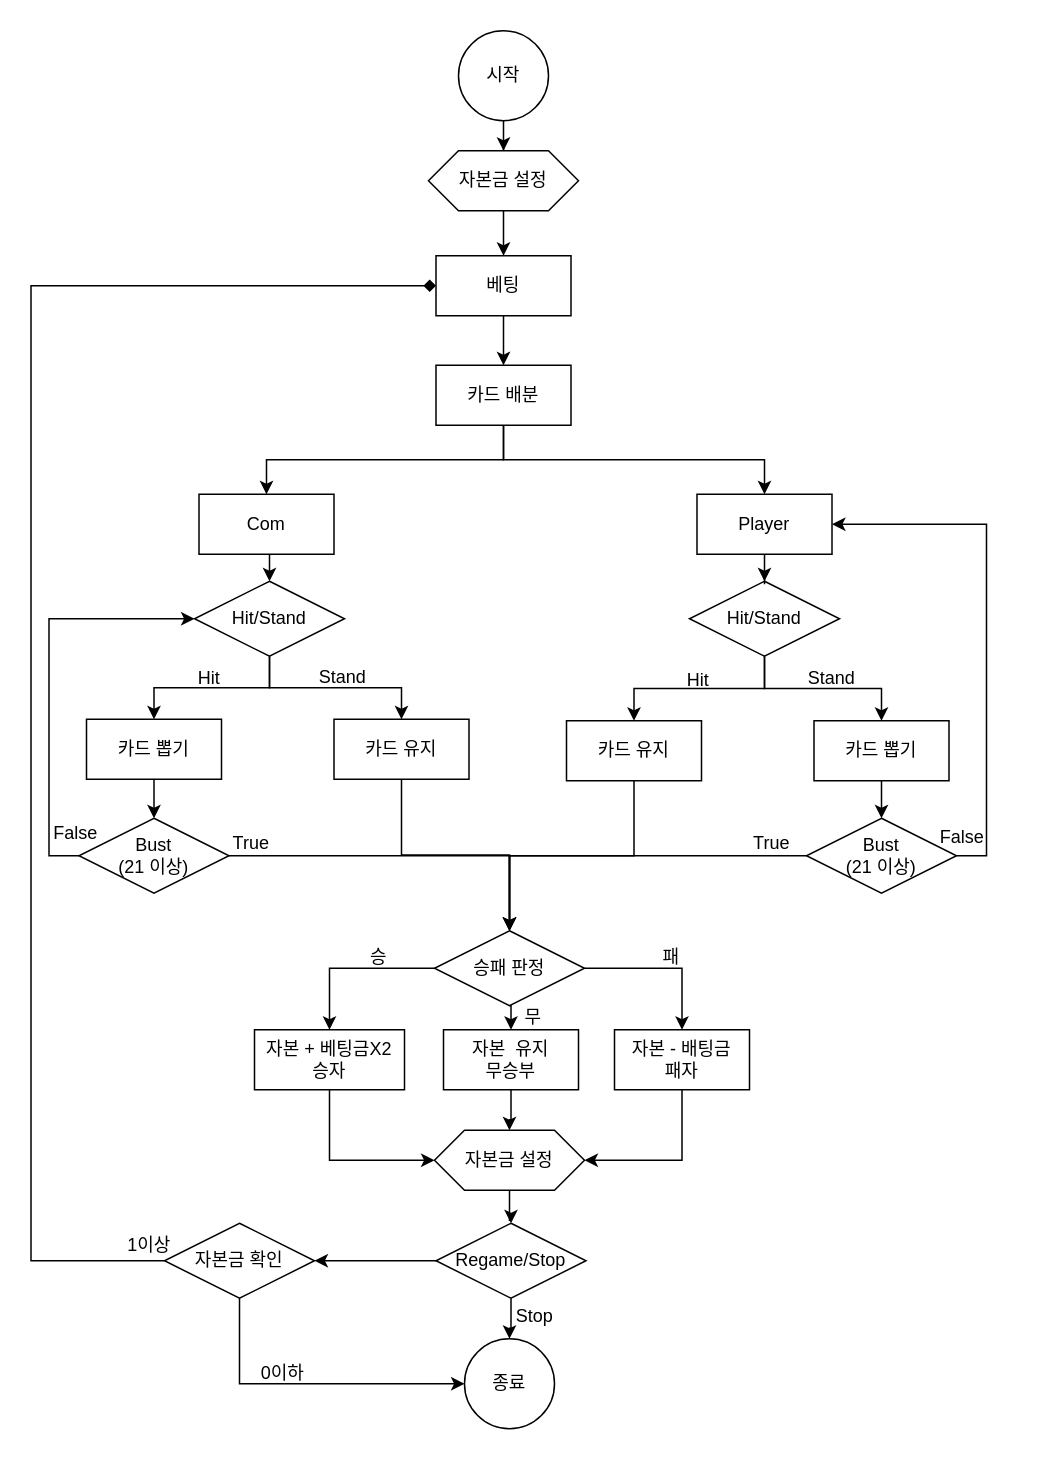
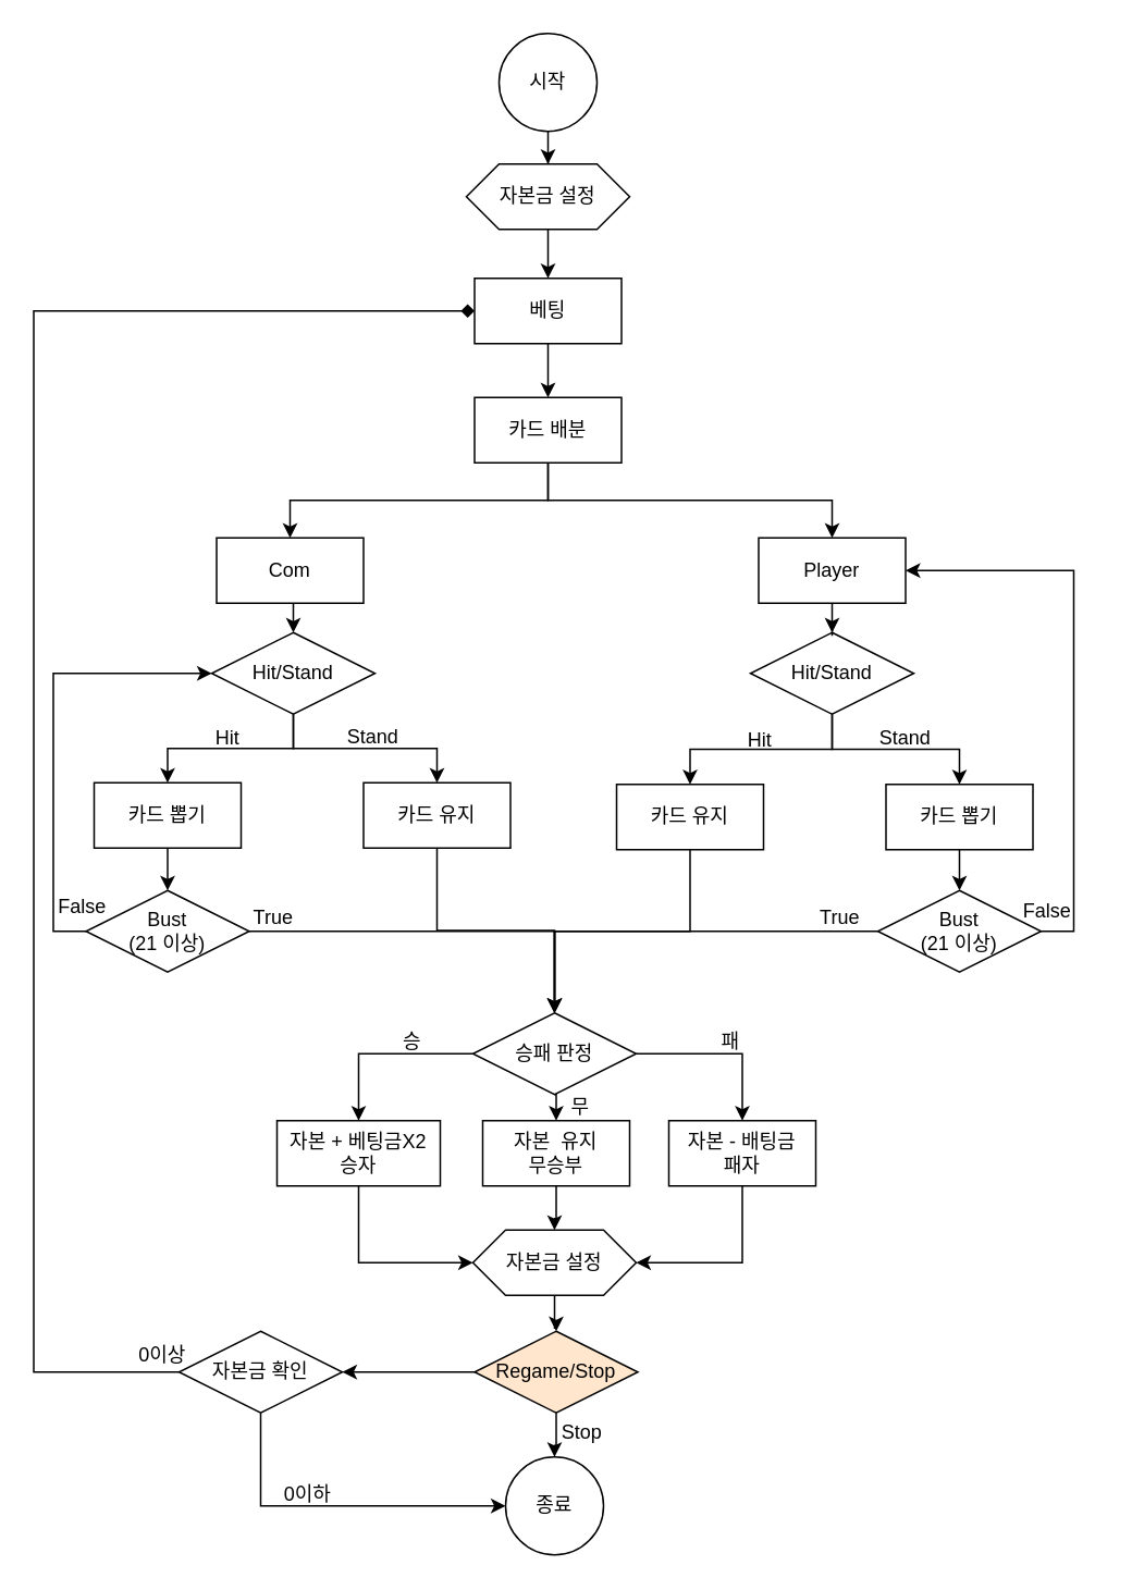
  <mxCell id="0" />
  <mxCell id="1" parent="0" />
  <mxCell id="2" style="edgeStyle=orthogonalEdgeStyle;rounded=0;orthogonalLoop=1;jettySize=auto;html=1;exitX=0.5;exitY=1;exitDx=0;exitDy=0;" parent="1" source="3" target="5" edge="1"><mxGeometry relative="1" as="geometry" /></mxCell>
  <mxCell id="3" value="시작" style="ellipse;whiteSpace=wrap;html=1;aspect=fixed;" parent="1" vertex="1"><mxGeometry x="305" y="20" width="60" height="60" as="geometry" /></mxCell>
  <mxCell id="4" style="edgeStyle=orthogonalEdgeStyle;rounded=0;orthogonalLoop=1;jettySize=auto;html=1;exitX=0.5;exitY=1;exitDx=0;exitDy=0;" parent="1" source="5" target="6" edge="1"><mxGeometry relative="1" as="geometry" /></mxCell>
  <mxCell id="5" value="자본금 설정" style="shape=hexagon;perimeter=hexagonPerimeter2;whiteSpace=wrap;html=1;fixedSize=1;" parent="1" vertex="1"><mxGeometry x="285" y="100" width="100" height="40" as="geometry" /></mxCell>
  <mxCell id="6" value="베팅" style="rounded=0;whiteSpace=wrap;html=1;" parent="1" vertex="1"><mxGeometry x="290" y="170" width="90" height="40" as="geometry" /></mxCell>
  <mxCell id="7" style="edgeStyle=orthogonalEdgeStyle;rounded=0;orthogonalLoop=1;jettySize=auto;html=1;exitX=0.5;exitY=1;exitDx=0;exitDy=0;entryX=0.5;entryY=0;entryDx=0;entryDy=0;" parent="1" source="9" target="40" edge="1"><mxGeometry relative="1" as="geometry" /></mxCell>
  <mxCell id="8" style="edgeStyle=orthogonalEdgeStyle;rounded=0;orthogonalLoop=1;jettySize=auto;html=1;exitX=0.5;exitY=1;exitDx=0;exitDy=0;" parent="1" source="9" target="42" edge="1"><mxGeometry relative="1" as="geometry" /></mxCell>
  <mxCell id="9" value="카드 배분" style="rounded=0;whiteSpace=wrap;html=1;" parent="1" vertex="1"><mxGeometry x="290" y="243" width="90" height="40" as="geometry" /></mxCell>
  <mxCell id="10" style="edgeStyle=orthogonalEdgeStyle;rounded=0;orthogonalLoop=1;jettySize=auto;html=1;" parent="1" source="12" target="27" edge="1"><mxGeometry relative="1" as="geometry" /></mxCell>
  <mxCell id="11" style="edgeStyle=orthogonalEdgeStyle;rounded=0;orthogonalLoop=1;jettySize=auto;html=1;" parent="1" source="12" target="29" edge="1"><mxGeometry relative="1" as="geometry" /></mxCell>
  <mxCell id="12" value="Hit/Stand" style="rhombus;whiteSpace=wrap;html=1;" parent="1" vertex="1"><mxGeometry x="129" y="387" width="100" height="50" as="geometry" /></mxCell>
  <mxCell id="13" style="edgeStyle=orthogonalEdgeStyle;rounded=0;orthogonalLoop=1;jettySize=auto;html=1;exitX=0.5;exitY=1;exitDx=0;exitDy=0;entryX=0.5;entryY=0;entryDx=0;entryDy=0;" parent="1" source="16" target="31" edge="1"><mxGeometry relative="1" as="geometry" /></mxCell>
  <mxCell id="14" style="edgeStyle=orthogonalEdgeStyle;rounded=0;orthogonalLoop=1;jettySize=auto;html=1;exitX=0;exitY=0.5;exitDx=0;exitDy=0;" parent="1" source="16" target="18" edge="1"><mxGeometry relative="1" as="geometry" /></mxCell>
  <mxCell id="15" style="edgeStyle=orthogonalEdgeStyle;rounded=0;orthogonalLoop=1;jettySize=auto;html=1;exitX=1;exitY=0.5;exitDx=0;exitDy=0;entryX=0.5;entryY=0;entryDx=0;entryDy=0;" parent="1" source="16" target="20" edge="1"><mxGeometry relative="1" as="geometry" /></mxCell>
  <mxCell id="16" value="승패 판정" style="rhombus;whiteSpace=wrap;html=1;" parent="1" vertex="1"><mxGeometry x="289" y="620" width="100" height="50" as="geometry" /></mxCell>
  <mxCell id="17" style="edgeStyle=orthogonalEdgeStyle;rounded=0;orthogonalLoop=1;jettySize=auto;html=1;exitX=0.5;exitY=1;exitDx=0;exitDy=0;entryX=0;entryY=0.5;entryDx=0;entryDy=0;" parent="1" source="18" target="53" edge="1"><mxGeometry relative="1" as="geometry" /></mxCell>
  <mxCell id="18" value="자본 + 베팅금X2&lt;br&gt;승자" style="rounded=0;whiteSpace=wrap;html=1;" parent="1" vertex="1"><mxGeometry x="169" y="686" width="100" height="40" as="geometry" /></mxCell>
  <mxCell id="19" style="edgeStyle=orthogonalEdgeStyle;rounded=0;orthogonalLoop=1;jettySize=auto;html=1;exitX=0.5;exitY=1;exitDx=0;exitDy=0;entryX=1;entryY=0.5;entryDx=0;entryDy=0;" parent="1" source="20" target="53" edge="1"><mxGeometry relative="1" as="geometry" /></mxCell>
  <mxCell id="20" value="자본 - 배팅금&lt;br&gt;패자" style="rounded=0;whiteSpace=wrap;html=1;" parent="1" vertex="1"><mxGeometry x="409" y="686" width="90" height="40" as="geometry" /></mxCell>
  <mxCell id="21" value="" style="edgeStyle=orthogonalEdgeStyle;rounded=0;orthogonalLoop=1;jettySize=auto;html=1;" parent="1" source="23" target="24" edge="1"><mxGeometry relative="1" as="geometry" /></mxCell>
  <mxCell id="22" style="edgeStyle=orthogonalEdgeStyle;rounded=0;orthogonalLoop=1;jettySize=auto;html=1;exitX=0;exitY=0.5;exitDx=0;exitDy=0;entryX=1;entryY=0.5;entryDx=0;entryDy=0;" parent="1" source="23" target="66" edge="1"><mxGeometry relative="1" as="geometry" /></mxCell>
- <mxCell id="23" value="Regame/Stop" style="rhombus;whiteSpace=wrap;html=1;" parent="1" vertex="1"><mxGeometry x="290" y="815" width="100" height="50" as="geometry" /></mxCell>
+ <mxCell id="23" value="Regame/Stop" style="rhombus;whiteSpace=wrap;html=1;fillColor=#ffe6cc;" parent="1" vertex="1"><mxGeometry x="290" y="815" width="100" height="50" as="geometry" /></mxCell>
  <mxCell id="24" value="종료" style="ellipse;whiteSpace=wrap;html=1;aspect=fixed;" parent="1" vertex="1"><mxGeometry x="309" y="892" width="60" height="60" as="geometry" /></mxCell>
  <mxCell id="25" value="" style="endArrow=classic;html=1;rounded=0;entryX=0.5;entryY=0;entryDx=0;entryDy=0;exitX=0.5;exitY=1;exitDx=0;exitDy=0;" parent="1" source="6" target="9" edge="1"><mxGeometry width="50" height="50" relative="1" as="geometry"><mxPoint x="325" y="500" as="sourcePoint" /><mxPoint x="375" y="450" as="targetPoint" /></mxGeometry></mxCell>
  <mxCell id="26" style="edgeStyle=orthogonalEdgeStyle;rounded=0;orthogonalLoop=1;jettySize=auto;html=1;exitX=0.5;exitY=1;exitDx=0;exitDy=0;entryX=0.5;entryY=0;entryDx=0;entryDy=0;" parent="1" source="27" target="56" edge="1"><mxGeometry relative="1" as="geometry" /></mxCell>
  <mxCell id="27" value="카드 뽑기" style="rounded=0;whiteSpace=wrap;html=1;" parent="1" vertex="1"><mxGeometry x="57" y="479" width="90" height="40" as="geometry" /></mxCell>
  <mxCell id="28" style="edgeStyle=orthogonalEdgeStyle;rounded=0;orthogonalLoop=1;jettySize=auto;html=1;" parent="1" source="29" target="16" edge="1"><mxGeometry relative="1" as="geometry" /></mxCell>
  <mxCell id="29" value="카드 유지" style="rounded=0;whiteSpace=wrap;html=1;" parent="1" vertex="1"><mxGeometry x="222" y="479" width="90" height="40" as="geometry" /></mxCell>
  <mxCell id="30" style="edgeStyle=orthogonalEdgeStyle;rounded=0;orthogonalLoop=1;jettySize=auto;html=1;exitX=0.5;exitY=1;exitDx=0;exitDy=0;" parent="1" source="31" target="53" edge="1"><mxGeometry relative="1" as="geometry" /></mxCell>
  <mxCell id="31" value="자본&amp;nbsp; 유지&lt;br&gt;무승부" style="rounded=0;whiteSpace=wrap;html=1;" parent="1" vertex="1"><mxGeometry x="295" y="686" width="90" height="40" as="geometry" /></mxCell>
  <mxCell id="32" style="edgeStyle=orthogonalEdgeStyle;rounded=0;orthogonalLoop=1;jettySize=auto;html=1;" parent="1" source="34" target="36" edge="1"><mxGeometry relative="1" as="geometry" /></mxCell>
  <mxCell id="33" style="edgeStyle=orthogonalEdgeStyle;rounded=0;orthogonalLoop=1;jettySize=auto;html=1;" parent="1" source="34" target="38" edge="1"><mxGeometry relative="1" as="geometry" /></mxCell>
  <mxCell id="34" value="Hit/Stand" style="rhombus;whiteSpace=wrap;html=1;" parent="1" vertex="1"><mxGeometry x="459" y="387" width="100" height="50" as="geometry" /></mxCell>
  <mxCell id="35" style="edgeStyle=orthogonalEdgeStyle;rounded=0;orthogonalLoop=1;jettySize=auto;html=1;exitX=0.5;exitY=1;exitDx=0;exitDy=0;entryX=0.5;entryY=0;entryDx=0;entryDy=0;" parent="1" source="36" target="16" edge="1"><mxGeometry relative="1" as="geometry" /></mxCell>
  <mxCell id="36" value="카드 유지" style="rounded=0;whiteSpace=wrap;html=1;" parent="1" vertex="1"><mxGeometry x="377" y="480" width="90" height="40" as="geometry" /></mxCell>
  <mxCell id="37" style="edgeStyle=orthogonalEdgeStyle;rounded=0;orthogonalLoop=1;jettySize=auto;html=1;exitX=0.5;exitY=1;exitDx=0;exitDy=0;" parent="1" source="38" target="59" edge="1"><mxGeometry relative="1" as="geometry" /></mxCell>
  <mxCell id="38" value="카드 뽑기" style="rounded=0;whiteSpace=wrap;html=1;" parent="1" vertex="1"><mxGeometry x="542" y="480" width="90" height="40" as="geometry" /></mxCell>
  <mxCell id="39" style="edgeStyle=orthogonalEdgeStyle;rounded=0;orthogonalLoop=1;jettySize=auto;html=1;exitX=0.5;exitY=1;exitDx=0;exitDy=0;entryX=0.5;entryY=0;entryDx=0;entryDy=0;" parent="1" source="40" target="12" edge="1"><mxGeometry relative="1" as="geometry" /></mxCell>
  <mxCell id="40" value="Com" style="rounded=0;whiteSpace=wrap;html=1;" parent="1" vertex="1"><mxGeometry x="132" y="329" width="90" height="40" as="geometry" /></mxCell>
  <mxCell id="41" style="edgeStyle=orthogonalEdgeStyle;rounded=0;orthogonalLoop=1;jettySize=auto;html=1;exitX=0.5;exitY=1;exitDx=0;exitDy=0;" parent="1" source="42" target="34" edge="1"><mxGeometry relative="1" as="geometry" /></mxCell>
  <mxCell id="42" value="Player" style="rounded=0;whiteSpace=wrap;html=1;" parent="1" vertex="1"><mxGeometry x="464" y="329" width="90" height="40" as="geometry" /></mxCell>
  <mxCell id="43" value="Hit" style="text;strokeColor=none;align=center;fillColor=none;html=1;verticalAlign=middle;whiteSpace=wrap;rounded=0;" parent="1" vertex="1"><mxGeometry x="109" y="437" width="60" height="30" as="geometry" /></mxCell>
  <mxCell id="44" value="Stand" style="text;strokeColor=none;align=center;fillColor=none;html=1;verticalAlign=middle;whiteSpace=wrap;rounded=0;" parent="1" vertex="1"><mxGeometry x="198" y="436" width="60" height="30" as="geometry" /></mxCell>
  <mxCell id="45" value="Hit" style="text;strokeColor=none;align=center;fillColor=none;html=1;verticalAlign=middle;whiteSpace=wrap;rounded=0;" parent="1" vertex="1"><mxGeometry x="434.5" y="438" width="60" height="30" as="geometry" /></mxCell>
  <mxCell id="46" value="Stand" style="text;strokeColor=none;align=center;fillColor=none;html=1;verticalAlign=middle;whiteSpace=wrap;rounded=0;" parent="1" vertex="1"><mxGeometry x="523.5" y="437" width="60" height="30" as="geometry" /></mxCell>
  <mxCell id="47" value="승" style="text;strokeColor=none;align=center;fillColor=none;html=1;verticalAlign=middle;whiteSpace=wrap;rounded=0;" parent="1" vertex="1"><mxGeometry x="222" y="623" width="60" height="30" as="geometry" /></mxCell>
  <mxCell id="48" value="패" style="text;strokeColor=none;align=center;fillColor=none;html=1;verticalAlign=middle;whiteSpace=wrap;rounded=0;" parent="1" vertex="1"><mxGeometry x="417" y="623" width="60" height="30" as="geometry" /></mxCell>
  <mxCell id="49" value="무" style="text;strokeColor=none;align=center;fillColor=none;html=1;verticalAlign=middle;whiteSpace=wrap;rounded=0;" parent="1" vertex="1"><mxGeometry x="325" y="663" width="60" height="30" as="geometry" /></mxCell>
- <mxCell id="50" value="1이상" style="text;strokeColor=none;align=center;fillColor=none;html=1;verticalAlign=middle;whiteSpace=wrap;rounded=0;" parent="1" vertex="1"><mxGeometry x="69" y="815" width="60" height="30" as="geometry" /></mxCell>
+ <mxCell id="50" value="0이상" style="text;strokeColor=none;align=center;fillColor=none;html=1;verticalAlign=middle;whiteSpace=wrap;rounded=0;" parent="1" vertex="1"><mxGeometry x="69" y="815" width="60" height="30" as="geometry" /></mxCell>
  <mxCell id="51" value="Stop" style="text;strokeColor=none;align=center;fillColor=none;html=1;verticalAlign=middle;whiteSpace=wrap;rounded=0;" parent="1" vertex="1"><mxGeometry x="326" y="862" width="60" height="30" as="geometry" /></mxCell>
  <mxCell id="52" style="edgeStyle=orthogonalEdgeStyle;rounded=0;orthogonalLoop=1;jettySize=auto;html=1;exitX=0.5;exitY=1;exitDx=0;exitDy=0;" parent="1" source="53" target="23" edge="1"><mxGeometry relative="1" as="geometry" /></mxCell>
  <mxCell id="53" value="자본금 설정" style="shape=hexagon;perimeter=hexagonPerimeter2;whiteSpace=wrap;html=1;fixedSize=1;" parent="1" vertex="1"><mxGeometry x="289" y="753" width="100" height="40" as="geometry" /></mxCell>
  <mxCell id="54" style="edgeStyle=orthogonalEdgeStyle;rounded=0;orthogonalLoop=1;jettySize=auto;html=1;exitX=1;exitY=0.5;exitDx=0;exitDy=0;" parent="1" source="56" target="16" edge="1"><mxGeometry relative="1" as="geometry" /></mxCell>
  <mxCell id="55" style="edgeStyle=orthogonalEdgeStyle;rounded=0;orthogonalLoop=1;jettySize=auto;html=1;exitX=0;exitY=0.5;exitDx=0;exitDy=0;entryX=0;entryY=0.5;entryDx=0;entryDy=0;" parent="1" source="56" target="12" edge="1"><mxGeometry relative="1" as="geometry" /></mxCell>
  <mxCell id="56" value="Bust&lt;br&gt;(21 이상)" style="rhombus;whiteSpace=wrap;html=1;" parent="1" vertex="1"><mxGeometry x="52" y="545" width="100" height="50" as="geometry" /></mxCell>
  <mxCell id="57" style="edgeStyle=orthogonalEdgeStyle;rounded=0;orthogonalLoop=1;jettySize=auto;html=1;exitX=0;exitY=0.5;exitDx=0;exitDy=0;entryX=0.5;entryY=0;entryDx=0;entryDy=0;" parent="1" source="59" target="16" edge="1"><mxGeometry relative="1" as="geometry" /></mxCell>
  <mxCell id="58" style="edgeStyle=orthogonalEdgeStyle;rounded=0;orthogonalLoop=1;jettySize=auto;html=1;exitX=1;exitY=0.5;exitDx=0;exitDy=0;entryX=1;entryY=0.5;entryDx=0;entryDy=0;" parent="1" source="59" target="42" edge="1"><mxGeometry relative="1" as="geometry" /></mxCell>
  <mxCell id="59" value="Bust&lt;br&gt;(21 이상)" style="rhombus;whiteSpace=wrap;html=1;" parent="1" vertex="1"><mxGeometry x="537" y="545" width="100" height="50" as="geometry" /></mxCell>
  <mxCell id="60" value="True" style="text;strokeColor=none;align=center;fillColor=none;html=1;verticalAlign=middle;whiteSpace=wrap;rounded=0;" parent="1" vertex="1"><mxGeometry x="137" y="547" width="60" height="30" as="geometry" /></mxCell>
  <mxCell id="61" value="True" style="text;strokeColor=none;align=center;fillColor=none;html=1;verticalAlign=middle;whiteSpace=wrap;rounded=0;" parent="1" vertex="1"><mxGeometry x="484" y="547" width="60" height="30" as="geometry" /></mxCell>
  <mxCell id="62" value="False" style="text;strokeColor=none;align=center;fillColor=none;html=1;verticalAlign=middle;whiteSpace=wrap;rounded=0;" parent="1" vertex="1"><mxGeometry x="611" y="543" width="60" height="30" as="geometry" /></mxCell>
  <mxCell id="63" value="False" style="text;strokeColor=none;align=center;fillColor=none;html=1;verticalAlign=middle;whiteSpace=wrap;rounded=0;" parent="1" vertex="1"><mxGeometry x="20" y="540" width="60" height="30" as="geometry" /></mxCell>
  <mxCell id="64" style="edgeStyle=orthogonalEdgeStyle;rounded=0;orthogonalLoop=1;jettySize=auto;html=1;exitX=0.5;exitY=1;exitDx=0;exitDy=0;entryX=0;entryY=0.5;entryDx=0;entryDy=0;" parent="1" source="66" target="24" edge="1"><mxGeometry relative="1" as="geometry" /></mxCell>
  <mxCell id="65" style="edgeStyle=orthogonalEdgeStyle;rounded=0;orthogonalLoop=1;jettySize=auto;html=1;exitX=0;exitY=0.5;exitDx=0;exitDy=0;entryX=0;entryY=0.5;entryDx=0;entryDy=0;endArrow=diamond;" parent="1" source="66" target="6" edge="1"><mxGeometry relative="1" as="geometry"><Array as="points"><mxPoint x="20" y="840" /><mxPoint x="20" y="190" /></Array></mxGeometry></mxCell>
  <mxCell id="66" value="자본금 확인" style="rhombus;whiteSpace=wrap;html=1;" parent="1" vertex="1"><mxGeometry x="109" y="815" width="100" height="50" as="geometry" /></mxCell>
  <mxCell id="67" value="0이하" style="text;strokeColor=none;align=center;fillColor=none;html=1;verticalAlign=middle;whiteSpace=wrap;rounded=0;" parent="1" vertex="1"><mxGeometry x="158" y="900" width="60" height="30" as="geometry" /></mxCell>
